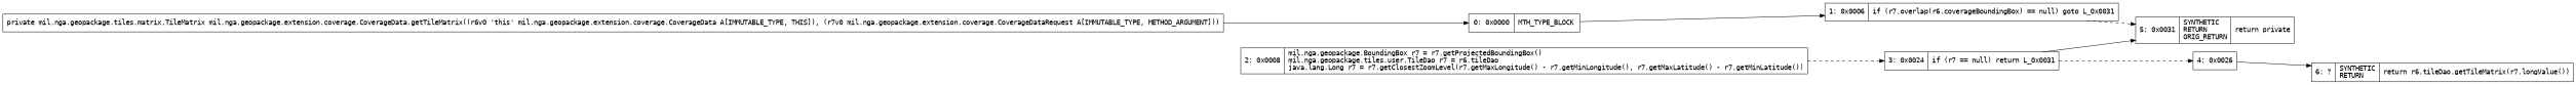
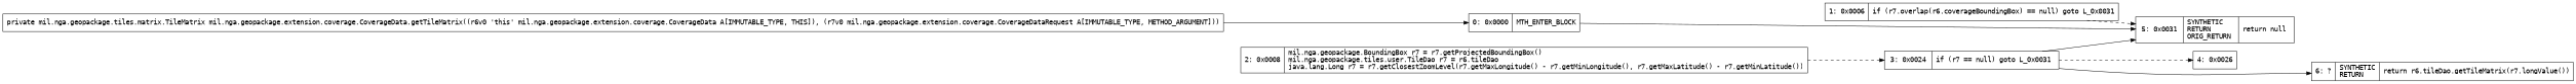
  digraph {
    fontname="DejaVu Sans Mono"
    rankdir=LR
    node [fontname="DejaVu Sans Mono" shape=record]
    edge [fontname="DejaVu Sans Mono"]
-   n1 [label="{0\:\ 0x0000|MTH_TYPE_BLOCK\l}"]
+   n1 [label="{0\:\ 0x0000|MTH_ENTER_BLOCK\l}"]
    n2 [label="{1\:\ 0x0006|if (r7.overlap(r6.coverageBoundingBox) == null) goto L_0x0031\l}"]
-   n3 [label="{5\:\ 0x0031|SYNTHETIC\lRETURN\lORIG_RETURN\l|return private\l}"]
+   n3 [label="{5\:\ 0x0031|SYNTHETIC\lRETURN\lORIG_RETURN\l|return null\l}"]
    n4 [label="{2\:\ 0x0008|mil.nga.geopackage.BoundingBox r7 = r7.getProjectedBoundingBox()\lmil.nga.geopackage.tiles.user.TileDao r7 = r6.tileDao\ljava.lang.Long r7 = r7.getClosestZoomLevel(r7.getMaxLongitude() \- r7.getMinLongitude(), r7.getMaxLatitude() \- r7.getMinLatitude())\l}"]
-   n5 [label="{3\:\ 0x0024|if (r7 == null) return L_0x0031\l}"]
+   n5 [label="{3\:\ 0x0024|if (r7 == null) goto L_0x0031\l}"]
    n6 [label="{4\:\ 0x0026}"]
    n7 [label="{6\:\ ?|SYNTHETIC\lRETURN\l|return r6.tileDao.getTileMatrix(r7.longValue())\l}"]
    n8 [label="{private mil.nga.geopackage.tiles.matrix.TileMatrix mil.nga.geopackage.extension.coverage.CoverageData.getTileMatrix((r6v0 'this' mil.nga.geopackage.extension.coverage.CoverageData A[IMMUTABLE_TYPE, THIS]), (r7v0 mil.nga.geopackage.extension.coverage.CoverageDataRequest A[IMMUTABLE_TYPE, METHOD_ARGUMENT])) }"]
-   n1 -> n2
+   n1 -> n3
    n2 -> n3 [style=dashed]
    n4 -> n5 [style=dashed]
    n5 -> n3
    n5 -> n6 [style=dashed]
-   n6 -> n7
+   n5 -> n7
    n8 -> n1
  }
